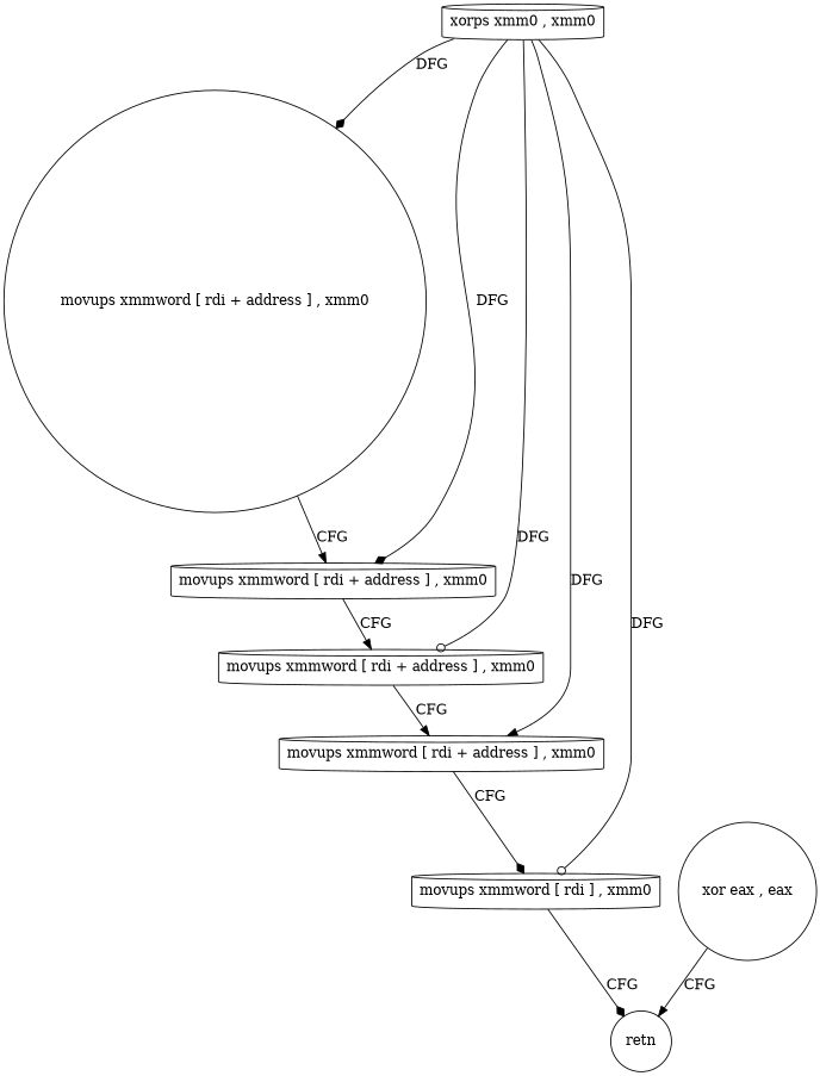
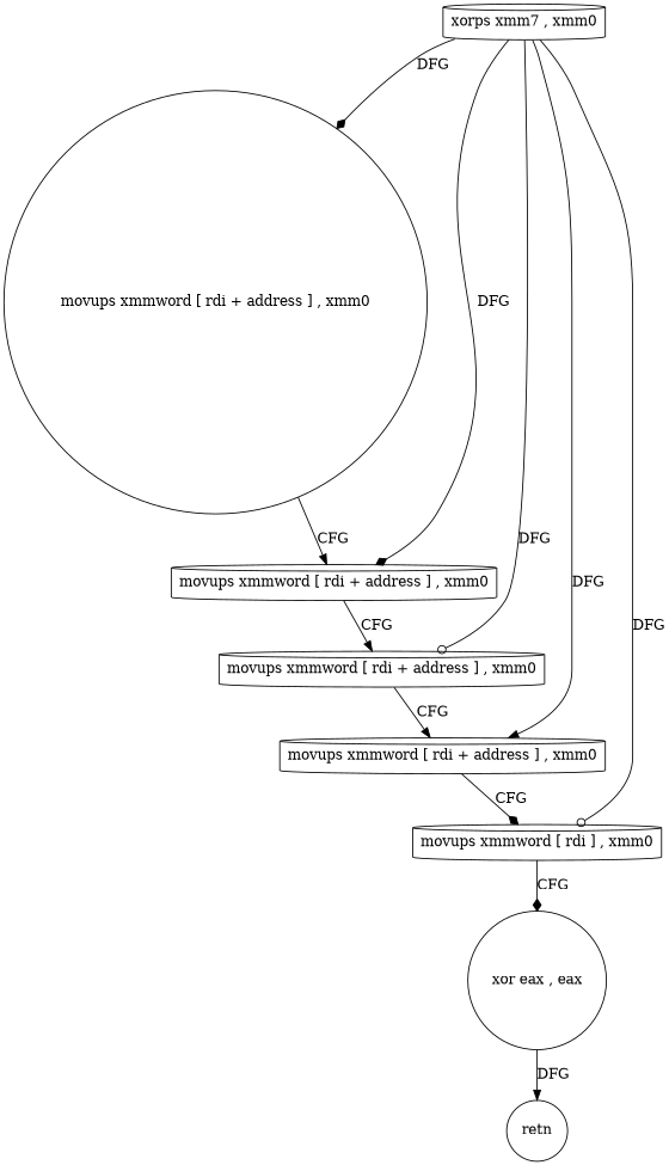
  digraph {
    node [shape=cylinder]
    edge [arrowhead=normal]
-   n1 [label="xorps xmm0 , xmm0"]
+   n1 [label="xorps xmm7 , xmm0"]
    n2 [label="movups xmmword [ rdi + address ] , xmm0" shape=circle]
    n3 [label="movups xmmword [ rdi + address ] , xmm0"]
    n4 [label="movups xmmword [ rdi + address ] , xmm0"]
    n5 [label="movups xmmword [ rdi + address ] , xmm0"]
    n6 [label="movups xmmword [ rdi ] , xmm0"]
    n7 [label="xor eax , eax" shape=circle]
    n8 [label=retn shape=circle]
    n1 -> n2 [arrowhead=diamond label=DFG]
    n1 -> n3 [arrowhead=diamond label=DFG]
    n1 -> n4 [arrowhead=odot label=DFG]
    n1 -> n5 [label=DFG]
    n1 -> n6 [arrowhead=odot label=DFG]
    n2 -> n3 [label=CFG]
    n3 -> n4 [label=CFG]
    n4 -> n5 [label=CFG]
    n5 -> n6 [arrowhead=diamond label=CFG]
-   n6 -> n8 [arrowhead=diamond label=CFG]
-   n7 -> n8 [label=CFG]
+   n6 -> n7 [arrowhead=diamond label=CFG]
+   n7 -> n8 [label=DFG]
  }
